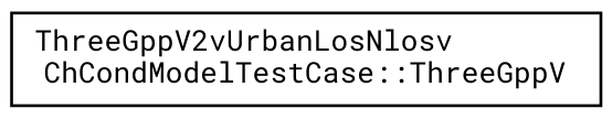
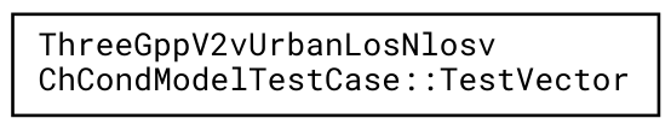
  digraph {
    rankdir=LR
    fontname="Roboto Mono"
-   n1 [color=black fillcolor=white fontname="Roboto Mono" fontsize=10 height=0.2 label="ThreeGppV2vUrbanLosNlosv\lChCondModelTestCase::ThreeGppV" shape=record style=filled width=0.4]
+   n1 [color=black fillcolor=white fontname="Roboto Mono" fontsize=10 height=0.2 label="ThreeGppV2vUrbanLosNlosv\lChCondModelTestCase::TestVector" shape=record style=filled width=0.4]
  }
